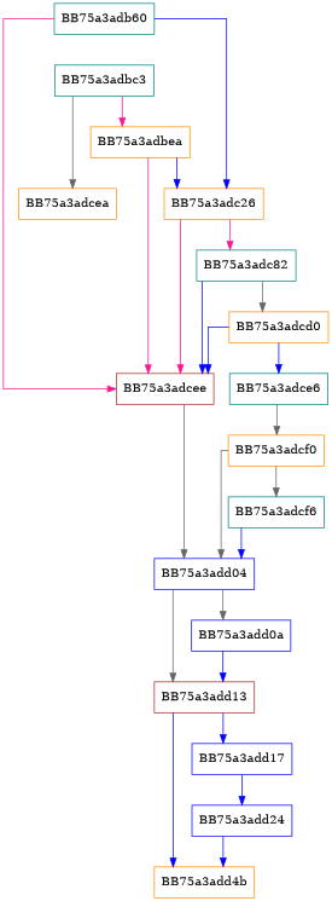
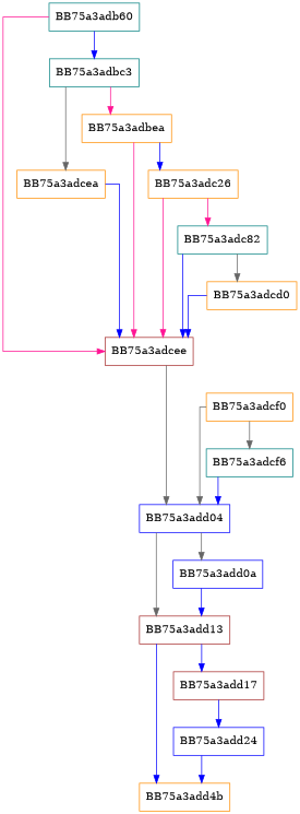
  digraph {
    splines=ortho
    node [color=darkorange shape=box]
    edge [color=blue]
    BB75a3adb60 [color=teal]
    BB75a3adcee [color=brown]
    BB75a3adbc3 [color=teal]
    BB75a3add04 [color=blue]
    BB75a3adcea
    BB75a3adbea
    BB75a3adcf0
    BB75a3adcf6 [color=teal]
    BB75a3adc26
    BB75a3adc82 [color=teal]
    BB75a3adcd0
-   BB75a3adce6 [color=teal]
    BB75a3add13 [color=brown]
    BB75a3add0a [color=blue]
    BB75a3add4b
-   BB75a3add17 [color=blue]
+   BB75a3add17 [color=brown]
    BB75a3add24 [color=blue]
    BB75a3adb60 -> BB75a3adcee [color=deeppink]
-   BB75a3adb60 -> BB75a3adc26
+   BB75a3adb60 -> BB75a3adbc3
    BB75a3adcee -> BB75a3add04 [color=gray40]
    BB75a3adbc3 -> BB75a3adcea [color=gray40]
    BB75a3adbc3 -> BB75a3adbea [color=deeppink]
    BB75a3add04 -> BB75a3add13 [color=gray40]
    BB75a3add04 -> BB75a3add0a [color=gray40]
+   BB75a3adcea -> BB75a3adcee
    BB75a3adbea -> BB75a3adcee [color=deeppink]
    BB75a3adbea -> BB75a3adc26
    BB75a3adcf0 -> BB75a3add04 [color=gray40]
    BB75a3adcf0 -> BB75a3adcf6 [color=gray40]
    BB75a3adcf6 -> BB75a3add04
    BB75a3adc26 -> BB75a3adcee [color=deeppink]
    BB75a3adc26 -> BB75a3adc82 [color=deeppink]
    BB75a3adc82 -> BB75a3adcee
    BB75a3adc82 -> BB75a3adcd0 [color=gray40]
    BB75a3adcd0 -> BB75a3adcee
-   BB75a3adcd0 -> BB75a3adce6
-   BB75a3adce6 -> BB75a3adcf0 [color=gray40]
    BB75a3add13 -> BB75a3add4b
    BB75a3add13 -> BB75a3add17
    BB75a3add0a -> BB75a3add13
    BB75a3add17 -> BB75a3add24
    BB75a3add24 -> BB75a3add4b
  }
